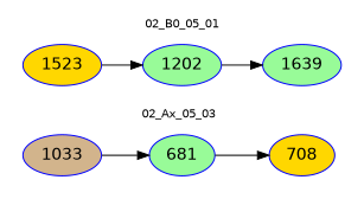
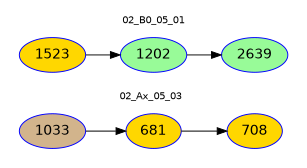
  digraph {
    fontname="DejaVu Sans"
    rankdir=LR
    node [color=blue fillcolor=gold fontname="DejaVu Sans" style=filled]
    edge [color=black fontname="DejaVu Sans"]
    n1 [fillcolor=tan label=1033]
-   n2 [fillcolor=palegreen label=681]
+   n2 [label=681]
    n3 [label=708]
    n4 [label=1523]
    n5 [fillcolor=palegreen label=1202]
-   n6 [fillcolor=palegreen label=1639]
+   n6 [fillcolor=palegreen label=2639]
    subgraph cluster_1 {
      color=white
      fontsize=10
      label="02_Ax_05_03"
      n1
      n2
      n3
    }
    subgraph cluster_2 {
      color=white
      fontsize=10
      label="02_B0_05_01"
      n4
      n5
      n6
    }
    n1 -> n2
    n2 -> n3
    n4 -> n5
    n5 -> n6
  }
